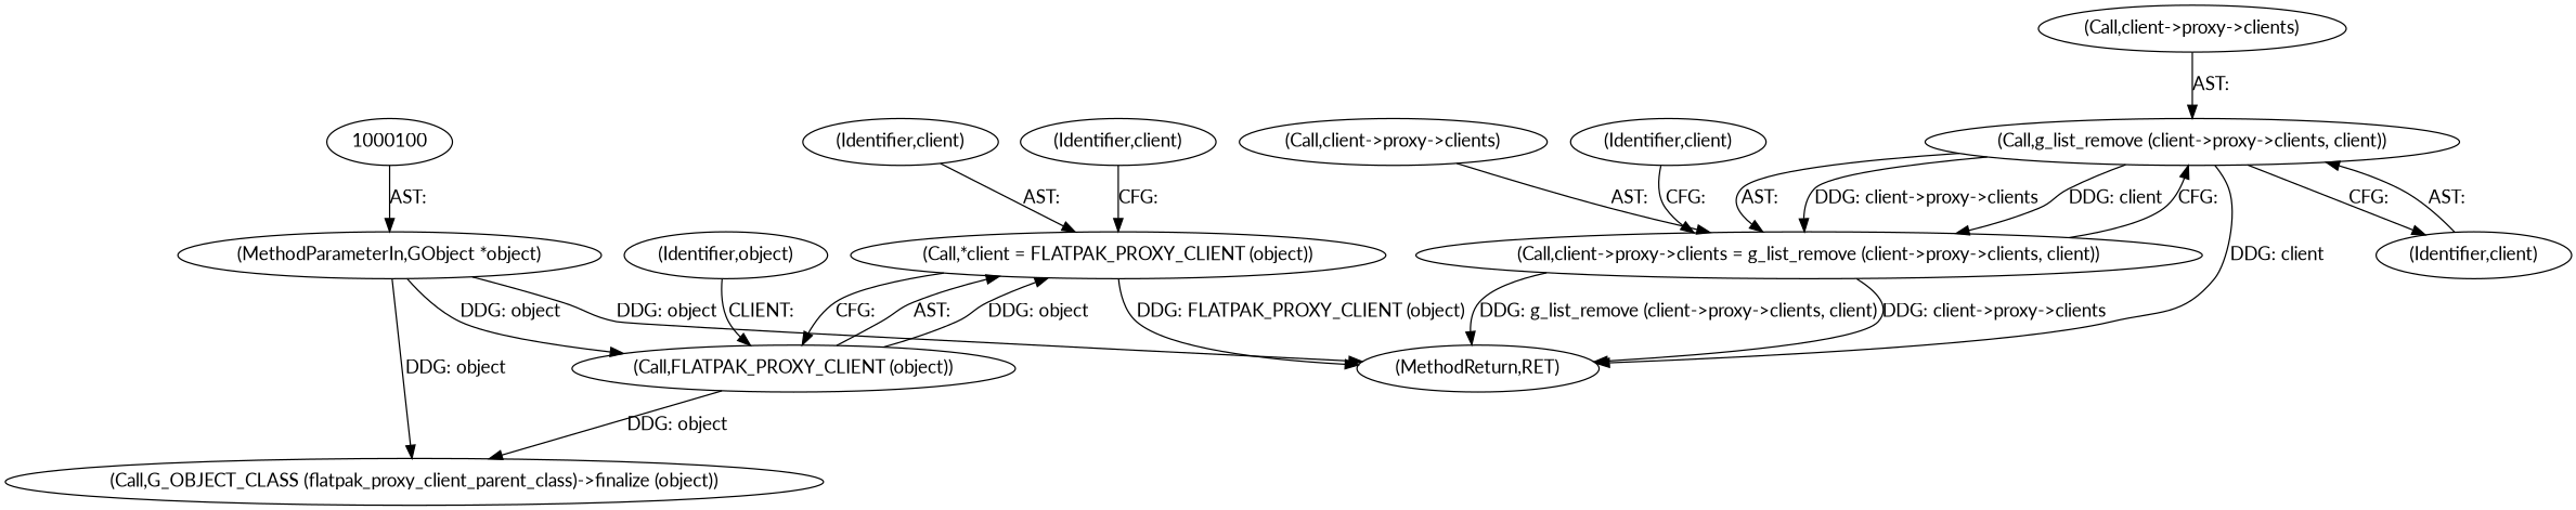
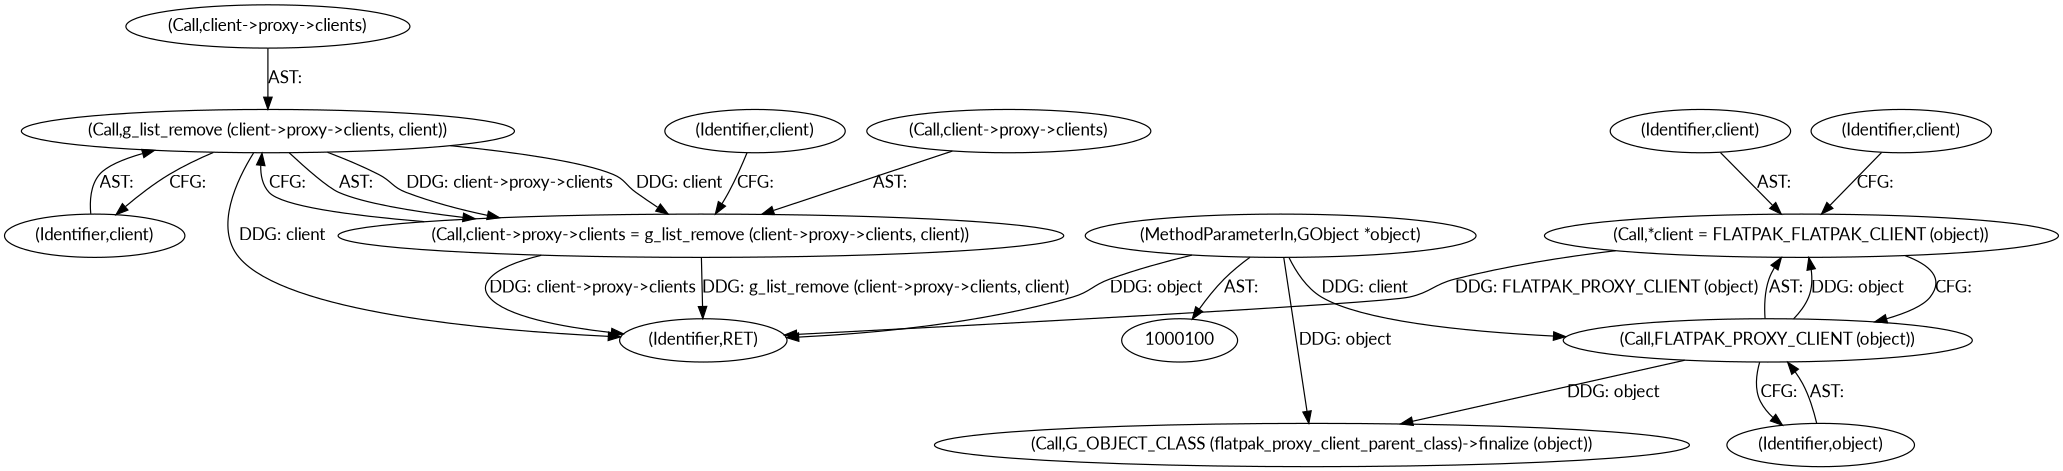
  digraph {
    fontname=Lato
    node [fontname=Lato]
    edge [fontname=Lato]
    n1 [label="(Call,g_list_remove (client->proxy->clients, client))"]
    n2 [label="(Call,client->proxy->clients = g_list_remove (client->proxy->clients, client))"]
-   n3 [label="(MethodReturn,RET)"]
+   n3 [label="(Identifier,RET)"]
    n4 [label="(Identifier,client)"]
-   n5 [label="(Call,*client = FLATPAK_PROXY_CLIENT (object))"]
+   n5 [label="(Call,*client = FLATPAK_FLATPAK_CLIENT (object))"]
    n6 [label="(Call,FLATPAK_PROXY_CLIENT (object))"]
    n7 [label="(Call,G_OBJECT_CLASS (flatpak_proxy_client_parent_class)->finalize (object))"]
    n8 [label="(Identifier,object)"]
    n9 [label="(MethodParameterIn,GObject *object)"]
    1000100
    n11 [label="(Identifier,client)"]
    n12 [label="(Call,client->proxy->clients)"]
    n13 [label="(Identifier,client)"]
    n14 [label="(Identifier,client)"]
    n15 [label="(Call,client->proxy->clients)"]
    n1 -> n2 [label="AST: "]
    n1 -> n2 [label="DDG: client->proxy->clients"]
    n1 -> n2 [label="DDG: client"]
    n1 -> n3 [label="DDG: client"]
    n1 -> n4 [label="CFG: "]
    n2 -> n1 [label="CFG: "]
    n2 -> n3 [label="DDG: g_list_remove (client->proxy->clients, client)"]
    n2 -> n3 [label="DDG: client->proxy->clients"]
    n4 -> n1 [label="AST: "]
    n5 -> n3 [label="DDG: FLATPAK_PROXY_CLIENT (object)"]
    n5 -> n6 [label="CFG: "]
    n6 -> n5 [label="AST: "]
    n6 -> n5 [label="DDG: object"]
    n6 -> n7 [label="DDG: object"]
-   n8 -> n6 [label="CLIENT: "]
+   n6 -> n8 [label="CFG: "]
+   n8 -> n6 [label="AST: "]
    n9 -> n3 [label="DDG: object"]
-   n9 -> n6 [label="DDG: object"]
+   n9 -> n6 [label="DDG: client"]
    n9 -> n7 [label="DDG: object"]
-   1000100 -> n9 [label="AST: "]
+   n9 -> 1000100 [label="AST: "]
    n11 -> n5 [label="AST: "]
    n12 -> n2 [label="AST: "]
    n13 -> n2 [label="CFG: "]
    n14 -> n5 [label="CFG: "]
    n15 -> n1 [label="AST: "]
  }
